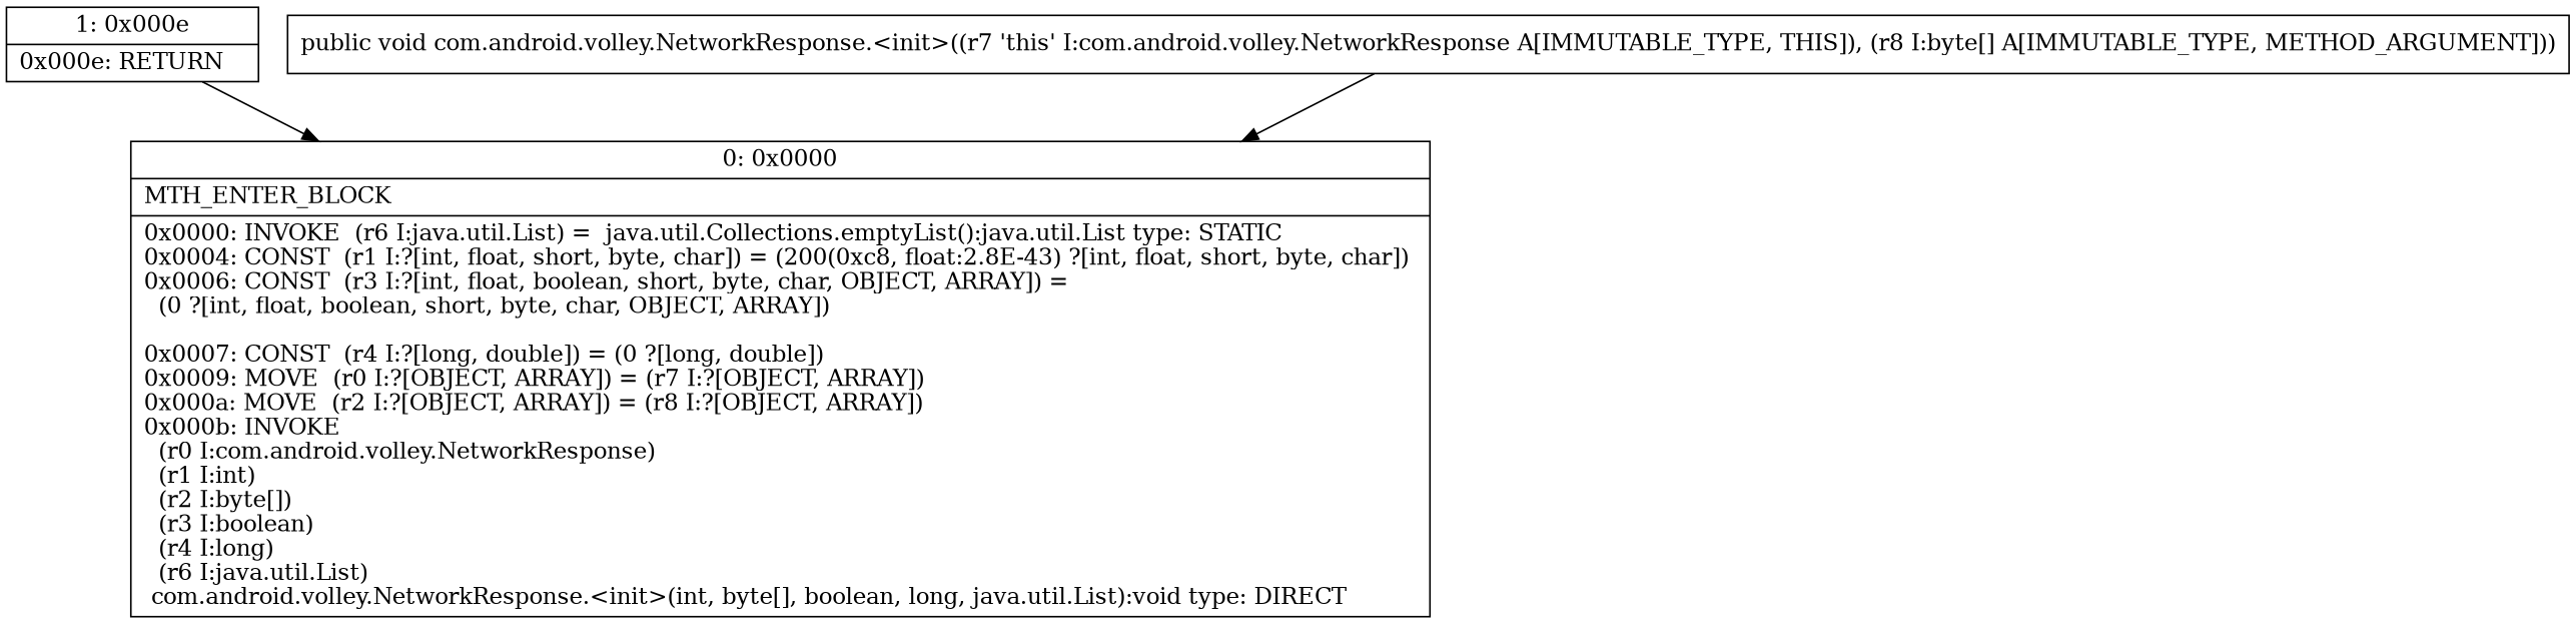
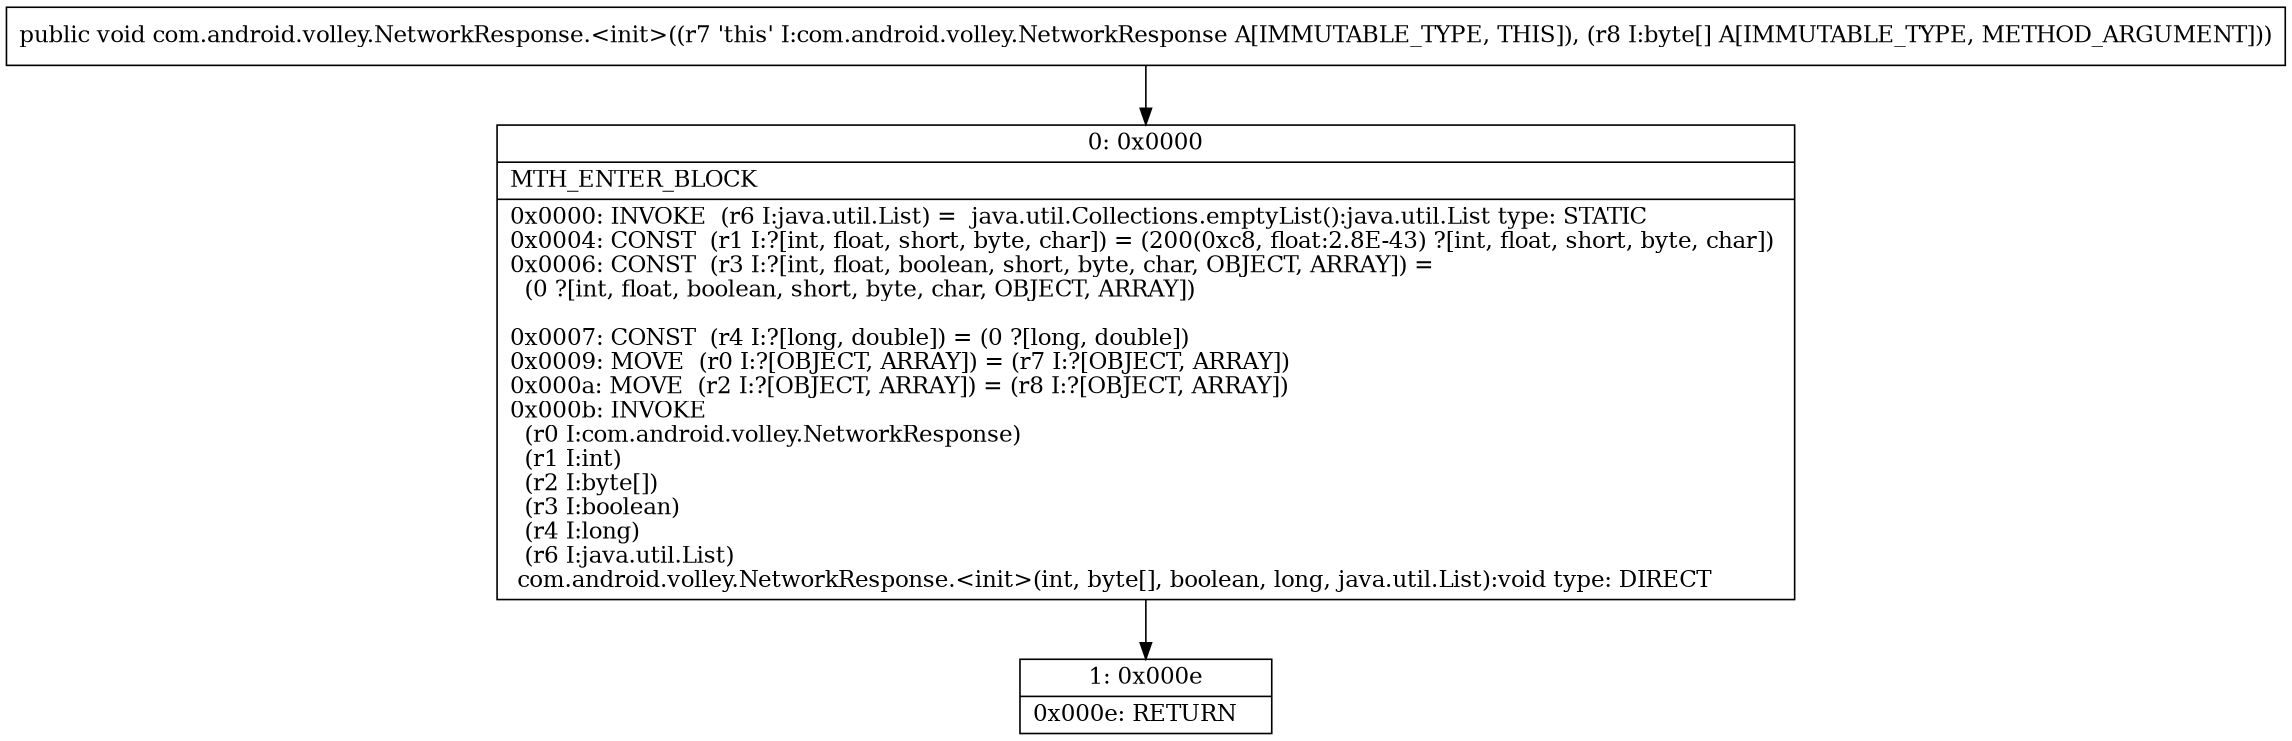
  digraph {
    node [shape=record]
    n1 [label="{0\:\ 0x0000|MTH_ENTER_BLOCK\l|0x0000: INVOKE  (r6 I:java.util.List) =  java.util.Collections.emptyList():java.util.List type: STATIC \l0x0004: CONST  (r1 I:?[int, float, short, byte, char]) = (200(0xc8, float:2.8E\-43) ?[int, float, short, byte, char]) \l0x0006: CONST  (r3 I:?[int, float, boolean, short, byte, char, OBJECT, ARRAY]) = \l  (0 ?[int, float, boolean, short, byte, char, OBJECT, ARRAY])\l \l0x0007: CONST  (r4 I:?[long, double]) = (0 ?[long, double]) \l0x0009: MOVE  (r0 I:?[OBJECT, ARRAY]) = (r7 I:?[OBJECT, ARRAY]) \l0x000a: MOVE  (r2 I:?[OBJECT, ARRAY]) = (r8 I:?[OBJECT, ARRAY]) \l0x000b: INVOKE  \l  (r0 I:com.android.volley.NetworkResponse)\l  (r1 I:int)\l  (r2 I:byte[])\l  (r3 I:boolean)\l  (r4 I:long)\l  (r6 I:java.util.List)\l com.android.volley.NetworkResponse.\<init\>(int, byte[], boolean, long, java.util.List):void type: DIRECT \l}"]
    n2 [label="{1\:\ 0x000e|0x000e: RETURN   \l}"]
    n3 [label="{public void com.android.volley.NetworkResponse.\<init\>((r7 'this' I:com.android.volley.NetworkResponse A[IMMUTABLE_TYPE, THIS]), (r8 I:byte[] A[IMMUTABLE_TYPE, METHOD_ARGUMENT])) }"]
-   n2 -> n1
+   n1 -> n2
    n3 -> n1
  }
